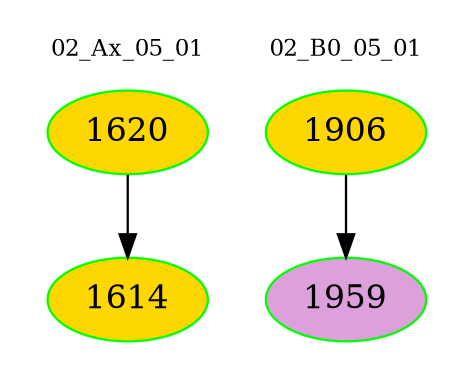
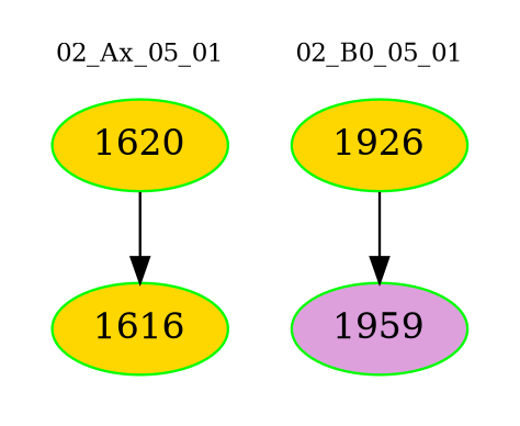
  digraph {
    node [color=green fillcolor=gold style=filled]
    edge [color=black]
    n1 [label=1620]
-   n2 [label=1614]
-   n3 [label=1906]
+   n2 [label=1616]
+   n3 [label=1926]
    n4 [fillcolor=plum label=1959]
    subgraph cluster_1 {
      color=white
      fontsize=10
      label="02_Ax_05_01"
      n1
      n2
    }
    subgraph cluster_2 {
      color=white
      fontsize=10
      label="02_B0_05_01"
      n3
      n4
    }
    n1 -> n2
    n3 -> n4
  }
